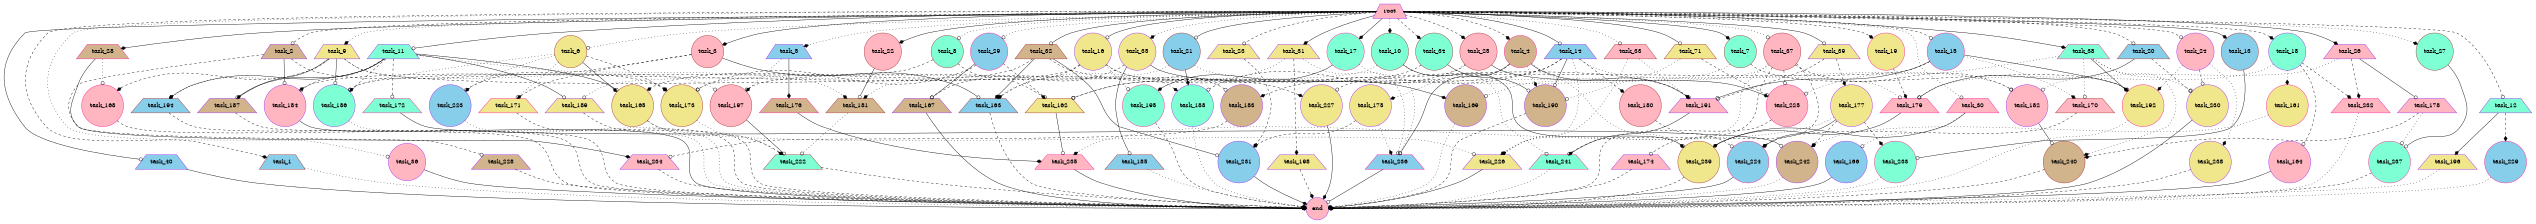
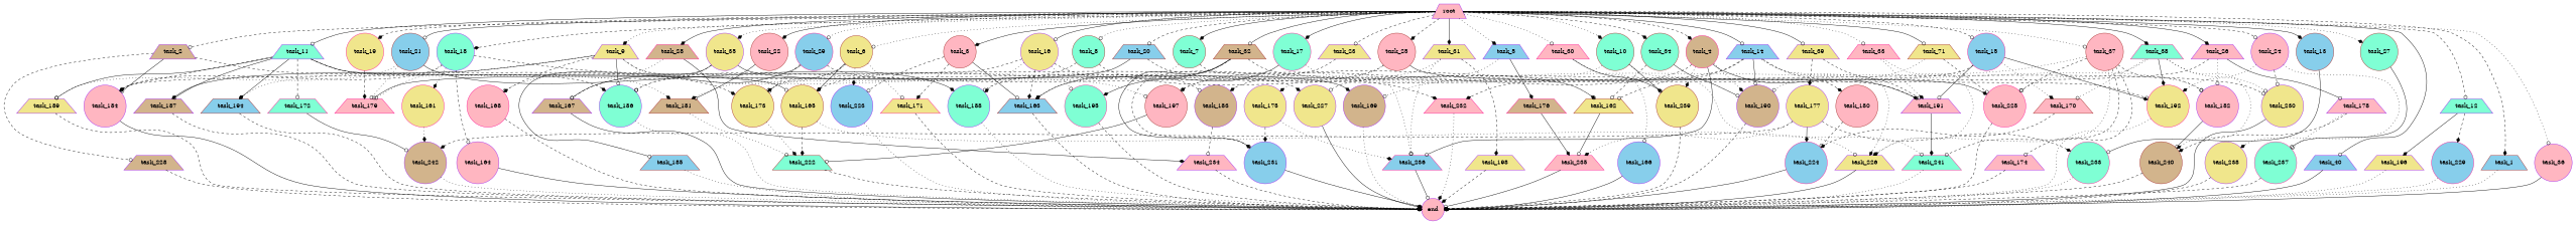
  digraph {
    node [color=purple fillcolor=lightpink shape=circle style=filled]
    edge [arrowhead=odot style=dashed]
    root [shape=trapezium]
    task_11 [fillcolor=aquamarine shape=trapezium]
    task_2 [fillcolor=tan shape=trapezium]
    task_21 [color=brown fillcolor=skyblue]
    task_23 [fillcolor=khaki shape=trapezium]
    task_35 [fillcolor=khaki]
-   task_33 [color=brown shape=trapezium]
+   task_33 [color=deeppink shape=trapezium]
    task_14 [fillcolor=skyblue shape=trapezium]
    task_3 [color=brown]
    task_18 [fillcolor=aquamarine]
    task_28 [color=deeppink fillcolor=tan shape=trapezium]
    task_22 [color=brown]
    task_5 [fillcolor=skyblue shape=trapezium]
    task_30 [color=deeppink shape=trapezium]
    task_9 [fillcolor=khaki shape=trapezium]
    task_27 [color=brown fillcolor=aquamarine]
    task_20 [color=brown fillcolor=skyblue shape=trapezium]
    task_37 [color=brown]
    task_40 [fillcolor=skyblue shape=trapezium]
    task_8 [color=brown fillcolor=aquamarine]
    task_15 [color=deeppink fillcolor=skyblue]
    task_24
    n23 [color=brown fillcolor=khaki label=task_71 shape=trapezium]
    task_31 [fillcolor=khaki shape=trapezium]
    task_12 [fillcolor=aquamarine shape=trapezium]
    task_32 [color=brown fillcolor=tan shape=trapezium]
    task_10 [color=brown fillcolor=aquamarine]
    task_29 [color=deeppink fillcolor=skyblue]
    task_1 [color=brown fillcolor=skyblue shape=trapezium]
    task_34 [color=brown fillcolor=aquamarine]
    task_4 [color=deeppink fillcolor=tan]
    task_13 [color=brown fillcolor=skyblue]
    task_36
    task_16 [fillcolor=khaki]
    task_39 [fillcolor=khaki shape=trapezium]
    task_26 [shape=trapezium]
    task_25 [color=brown]
    task_19 [color=deeppink fillcolor=khaki]
    task_38 [color=deeppink fillcolor=aquamarine shape=trapezium]
    task_17 [color=deeppink fillcolor=aquamarine]
    task_6 [color=brown fillcolor=khaki]
    task_7 [color=brown fillcolor=aquamarine]
    task_187 [fillcolor=tan shape=trapezium]
    task_165 [color=brown fillcolor=khaki]
    task_194 [color=brown fillcolor=skyblue shape=trapezium]
    task_186 [fillcolor=aquamarine]
    task_172 [color=deeppink fillcolor=aquamarine shape=trapezium]
    task_189 [fillcolor=khaki shape=trapezium]
    task_181 [color=brown fillcolor=tan shape=trapezium]
    task_184
    task_173 [color=brown fillcolor=khaki]
    task_228 [fillcolor=tan shape=trapezium]
    task_179 [color=deeppink shape=trapezium]
    task_188 [fillcolor=aquamarine]
    task_231 [fillcolor=skyblue]
    task_185 [color=brown fillcolor=skyblue shape=trapezium]
    task_169 [fillcolor=tan]
    task_167 [fillcolor=tan shape=trapezium]
    task_226 [fillcolor=khaki shape=trapezium]
    task_191 [shape=trapezium]
    task_182
    task_162 [color=brown fillcolor=khaki shape=trapezium]
    task_183 [fillcolor=tan]
    task_180 [color=brown]
    task_190 [fillcolor=tan]
    task_223 [fillcolor=skyblue]
    task_163 [color=brown fillcolor=skyblue shape=trapezium]
    task_171 [color=deeppink fillcolor=khaki shape=trapezium]
    task_164
    task_232 [color=deeppink shape=trapezium]
    task_161 [color=deeppink fillcolor=khaki]
    task_234 [shape=trapezium]
    task_168 [color=deeppink]
    task_176 [color=deeppink fillcolor=tan shape=trapezium]
    task_197 [color=brown]
    task_239 [color=brown fillcolor=khaki]
    task_166 [fillcolor=skyblue]
    task_227 [fillcolor=khaki]
    task_237 [color=deeppink fillcolor=aquamarine]
    task_230 [fillcolor=khaki]
    task_225 [color=deeppink]
    task_241 [color=deeppink fillcolor=aquamarine shape=trapezium]
    task_174 [shape=trapezium]
    end
    task_192 [color=deeppink fillcolor=khaki]
    task_170 [color=brown shape=trapezium]
    task_238 [fillcolor=khaki]
    task_236 [color=deeppink fillcolor=skyblue shape=trapezium]
    task_198 [fillcolor=khaki shape=trapezium]
    task_196 [fillcolor=khaki shape=trapezium]
    task_229 [color=deeppink fillcolor=skyblue]
    task_233 [color=deeppink fillcolor=aquamarine]
    task_195 [color=deeppink fillcolor=aquamarine]
    task_177 [fillcolor=khaki]
    task_178 [shape=trapezium]
    task_175 [fillcolor=khaki]
    task_240 [color=brown fillcolor=tan]
    task_222 [color=brown fillcolor=aquamarine shape=trapezium]
    task_242 [fillcolor=tan]
    task_235 [color=deeppink shape=trapezium]
    task_224 [color=deeppink fillcolor=skyblue]
    root -> task_11 [style=solid]
    root -> task_2
    root -> task_21 [style=solid]
    root -> task_23
    root -> task_35 [arrowhead=diamond style=dotted]
    root -> task_33 [style=dotted]
    root -> task_14 [style=solid]
    root -> task_3 [arrowhead=diamond style=solid]
    root -> task_18 [arrowhead=diamond]
    root -> task_28 [arrowhead=diamond style=solid]
    root -> task_22 [arrowhead=diamond style=solid]
    root -> task_5 [arrowhead=diamond style=dotted]
    root -> task_30 [style=dotted]
    root -> task_9 [arrowhead=diamond style=dotted]
    root -> task_27 [arrowhead=diamond style=dotted]
    root -> task_20
    root -> task_37 [style=dotted]
    root -> task_40 [style=solid]
    root -> task_8 [style=dotted]
    root -> task_15
    root -> task_24
    root -> n23 [style=solid]
    root -> task_31 [arrowhead=diamond style=solid]
    root -> task_12
    root -> task_32 [style=solid]
    root -> task_10 [arrowhead=diamond style=dotted]
    root -> task_29 [style=dotted]
    root -> task_1 [arrowhead=diamond]
    root -> task_34 [arrowhead=diamond]
    root -> task_4 [arrowhead=diamond]
    root -> task_13 [arrowhead=diamond style=solid]
    root -> task_36 [style=dotted]
    root -> task_16 [style=solid]
    root -> task_39 [style=solid]
    root -> task_26 [arrowhead=diamond style=solid]
    root -> task_25 [arrowhead=diamond]
    root -> task_19 [arrowhead=diamond]
    root -> task_38 [arrowhead=diamond style=solid]
    root -> task_17 [arrowhead=diamond style=solid]
    root -> task_6 [style=dotted]
    root -> task_7 [arrowhead=diamond style=solid]
    task_11 -> task_187 [style=solid]
    task_11 -> task_165 [style=solid]
    task_11 -> task_194 [arrowhead=diamond style=solid]
    task_11 -> task_186 [arrowhead=diamond]
    task_11 -> task_172
    task_11 -> task_189 [style=solid]
    task_11 -> task_181 [arrowhead=diamond style=dotted]
    task_11 -> task_184
    task_2 -> task_184 [style=solid]
    task_2 -> task_173 [arrowhead=diamond]
    task_2 -> task_228
    task_21 -> task_189 [style=dotted]
    task_21 -> task_179 [style=dotted]
    task_21 -> task_188 [arrowhead=diamond style=solid]
    task_23 -> task_231 [arrowhead=diamond]
    task_35 -> task_185 [style=solid]
    task_35 -> task_169 [arrowhead=diamond style=solid]
    task_35 -> task_167
    task_33 -> task_226 [arrowhead=diamond style=dotted]
    task_33 -> task_191 [arrowhead=diamond style=dotted]
    task_14 -> task_226 [arrowhead=diamond style=dotted]
    task_14 -> task_182 [style=dotted]
    task_14 -> task_162
    task_14 -> task_183 [arrowhead=diamond]
    task_14 -> task_180 [arrowhead=diamond]
    task_14 -> task_190 [style=solid]
    task_3 -> task_223
    task_3 -> task_163 [style=solid]
    task_3 -> task_171 [arrowhead=diamond]
+   task_18 -> task_184 [arrowhead=diamond]
    task_18 -> task_179 [style=dotted]
    task_18 -> task_164
    task_18 -> task_232 [arrowhead=diamond]
    task_18 -> task_161 [arrowhead=diamond style=dotted]
    task_28 -> task_234 [arrowhead=diamond style=solid]
    task_28 -> task_168 [style=dotted]
    task_22 -> task_181 [style=solid]
    task_5 -> task_176 [arrowhead=diamond style=solid]
    task_5 -> task_197 [arrowhead=diamond style=dotted]
    task_30 -> task_239 [arrowhead=diamond style=solid]
    task_30 -> task_166 [style=dotted]
    task_9 -> task_187 [arrowhead=diamond style=solid]
    task_9 -> task_194 [arrowhead=diamond style=dotted]
    task_9 -> task_186 [style=solid]
    task_9 -> task_168 [arrowhead=diamond]
    task_9 -> task_197 [style=dotted]
    task_9 -> task_227 [arrowhead=diamond]
    task_27 -> task_237 [style=solid]
    task_20 -> task_179 [style=solid]
    task_20 -> task_230
    task_37 -> task_169 [style=dotted]
    task_37 -> task_226 [arrowhead=diamond style=dotted]
    task_37 -> task_182
    task_37 -> task_225
    task_37 -> task_241
    task_37 -> task_174
    task_40 -> end [style=solid]
    task_8 -> task_186
    task_8 -> task_162 [arrowhead=diamond]
    task_15 -> task_191 [style=solid]
    task_15 -> task_227
    task_15 -> task_192 [arrowhead=diamond style=solid]
    task_15 -> task_170 [arrowhead=diamond style=dotted]
    task_24 -> task_230
    task_24 -> task_192 [arrowhead=diamond style=dotted]
    task_24 -> task_238 [arrowhead=diamond style=dotted]
    n23 -> task_190 [style=dotted]
    n23 -> task_225
    task_31 -> task_163 [arrowhead=diamond style=dotted]
    task_31 -> task_236 [style=dotted]
    task_31 -> task_198 [arrowhead=diamond]
    task_12 -> task_196 [arrowhead=diamond style=solid]
    task_12 -> task_229 [arrowhead=diamond]
    task_32 -> task_165 [arrowhead=diamond]
    task_32 -> task_231 [style=solid]
    task_32 -> task_191
    task_32 -> task_163 [arrowhead=diamond style=solid]
    task_10 -> task_173 [style=dotted]
    task_10 -> task_239 [style=solid]
    task_10 -> task_241 [style=dotted]
    task_29 -> task_173
    task_29 -> task_167 [style=solid]
    task_29 -> task_162
    task_1 -> end [style=dotted]
    task_34 -> task_162
    task_34 -> task_190 [style=solid]
    task_4 -> task_191 [arrowhead=diamond style=solid]
    task_4 -> task_190 [arrowhead=diamond style=dotted]
    task_4 -> task_197
    task_4 -> task_239 [arrowhead=diamond style=dotted]
    task_4 -> task_236 [style=solid]
    task_13 -> task_233 [style=solid]
    task_36 -> end [arrowhead=diamond style=solid]
    task_16 -> task_184 [arrowhead=diamond]
    task_16 -> task_188 [arrowhead=diamond style=dotted]
    task_16 -> task_183
    task_16 -> task_163 [arrowhead=diamond]
    task_16 -> task_195 [style=dotted]
    task_39 -> task_191
    task_39 -> task_177 [arrowhead=diamond]
    task_26 -> task_182 [style=dotted]
    task_26 -> task_232 [arrowhead=diamond]
    task_26 -> task_178 [style=solid]
    task_25 -> task_188
    task_25 -> task_225 [arrowhead=diamond style=solid]
    task_25 -> task_175 [arrowhead=diamond style=dotted]
    task_19 -> task_179 [arrowhead=diamond]
    task_38 -> task_230 [style=dotted]
    task_38 -> task_225 [style=dotted]
    task_38 -> task_192 [arrowhead=diamond style=solid]
    task_38 -> task_170 [style=dotted]
    task_38 -> task_240 [arrowhead=diamond style=dotted]
    task_17 -> task_236 [style=dotted]
    task_17 -> task_195 [arrowhead=diamond style=solid]
    task_6 -> task_165 [arrowhead=diamond style=solid]
    task_6 -> task_186 [style=dotted]
    task_6 -> task_173 [arrowhead=diamond]
    task_6 -> task_223 [arrowhead=diamond style=dotted]
    task_6 -> task_171 [style=dotted]
    task_7 -> task_181 [arrowhead=diamond style=dotted]
    task_7 -> task_192
    task_187 -> end
    task_165 -> task_226 [style=dotted]
    task_165 -> task_222 [arrowhead=diamond]
    task_194 -> end [arrowhead=diamond]
    task_186 -> end [style=dotted]
    task_172 -> task_242 [style=solid]
    task_189 -> end [arrowhead=diamond]
    task_181 -> task_222 [style=dotted]
    task_184 -> end [style=solid]
    task_173 -> task_222 [arrowhead=diamond style=dotted]
    task_228 -> end
-   task_179 -> task_239 [style=solid]
    task_188 -> end [style=dotted]
    task_231 -> end [arrowhead=diamond style=solid]
    task_185 -> end [arrowhead=diamond style=dotted]
    task_169 -> end [style=dotted]
    task_167 -> end [style=solid]
    task_226 -> end [style=solid]
    task_191 -> task_241 [arrowhead=diamond style=solid]
    task_182 -> task_240 [style=solid]
    task_162 -> task_235 [style=solid]
    task_183 -> task_234
    task_180 -> task_224
    task_190 -> end
    task_223 -> end [arrowhead=diamond style=dotted]
    task_163 -> end [arrowhead=diamond]
    task_171 -> end [arrowhead=diamond]
    task_164 -> end [arrowhead=diamond style=solid]
    task_232 -> end [arrowhead=diamond style=dotted]
    task_161 -> task_242 [arrowhead=diamond style=dotted]
    task_234 -> end [arrowhead=diamond]
    task_168 -> end [arrowhead=diamond]
    task_176 -> task_235 [arrowhead=diamond style=solid]
    task_197 -> task_222 [style=solid]
    task_239 -> end
    task_166 -> end [arrowhead=diamond style=solid]
    task_227 -> end [arrowhead=diamond style=solid]
    task_237 -> end
    task_230 -> end [style=solid]
    task_225 -> end
    task_241 -> end [arrowhead=diamond style=dotted]
    task_174 -> end [arrowhead=diamond]
    task_192 -> end [arrowhead=diamond style=dotted]
    task_170 -> task_224 [arrowhead=diamond]
    task_238 -> end [arrowhead=diamond]
    task_236 -> end [style=solid]
    task_198 -> end [arrowhead=diamond]
    task_196 -> end [arrowhead=diamond style=dotted]
    task_229 -> end [arrowhead=diamond style=dotted]
    task_233 -> end [style=dotted]
    task_195 -> end [arrowhead=diamond]
    task_177 -> task_233 [arrowhead=diamond]
    task_177 -> task_242 [arrowhead=diamond]
    task_177 -> task_235 [arrowhead=diamond style=dotted]
    task_177 -> task_224 [arrowhead=diamond style=solid]
    task_178 -> task_237 [style=dotted]
    task_178 -> task_240 [arrowhead=diamond]
    task_175 -> task_231 [arrowhead=diamond]
    task_175 -> task_236 [arrowhead=diamond style=dotted]
    task_240 -> end [arrowhead=diamond]
    task_222 -> end
    task_242 -> end [style=dotted]
    task_235 -> end [style=solid]
    task_224 -> end [style=solid]
  }
